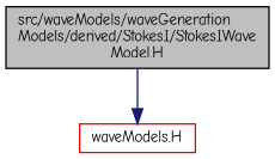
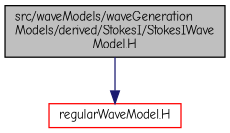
  digraph {
    fontname="Comic Neue"
    node [fontname="Comic Neue" fontsize=10 shape=record]
    n1 [color=black fillcolor=grey75 fontcolor=black height=0.2 label="src/waveModels/waveGeneration\lModels/derived/StokesI/StokesIWave\lModel.H" style=filled width=0.4]
-   n2 [color=red height=0.2 label="waveModels.H" width=0.4]
+   n2 [color=red height=0.2 label="regularWaveModel.H" width=0.4]
    n1 -> n2 [color=midnightblue fontname="Comic Neue" fontsize=10 labelfontname=Helvetica labelfontsize=10 style=solid]
  }
